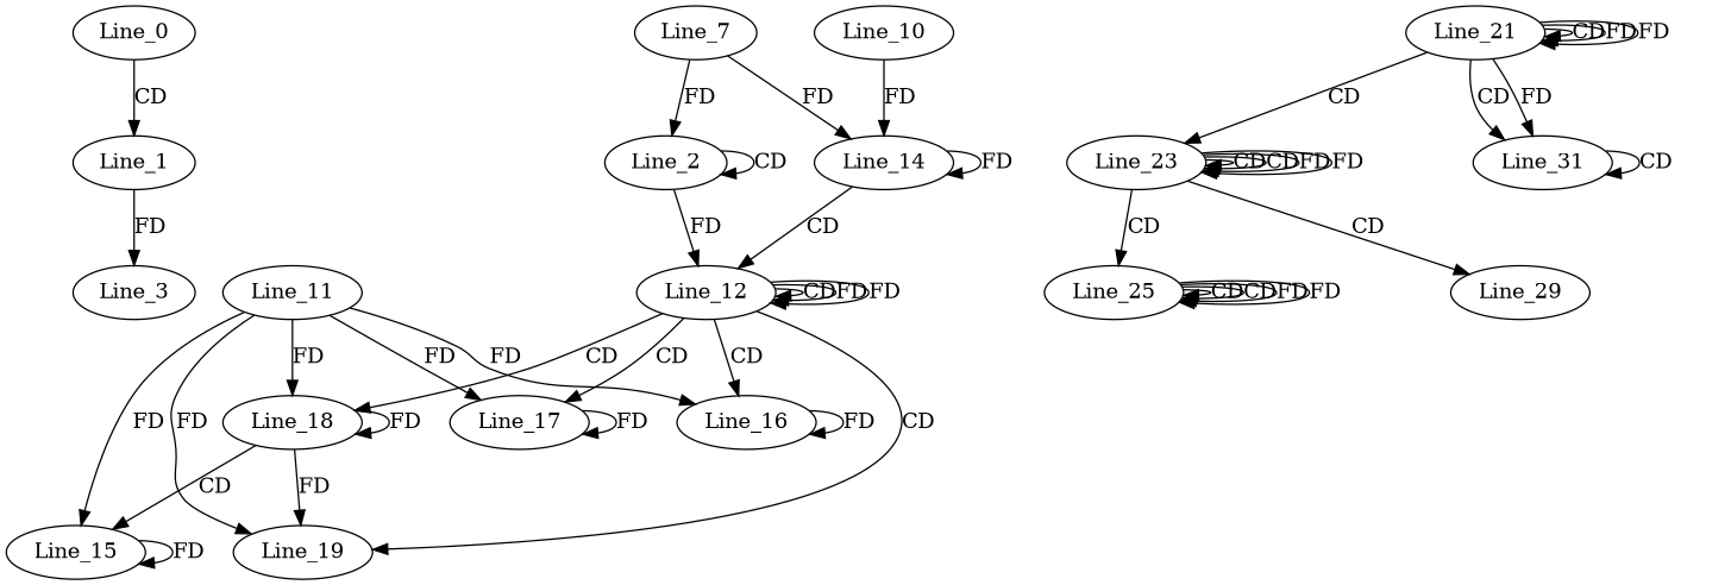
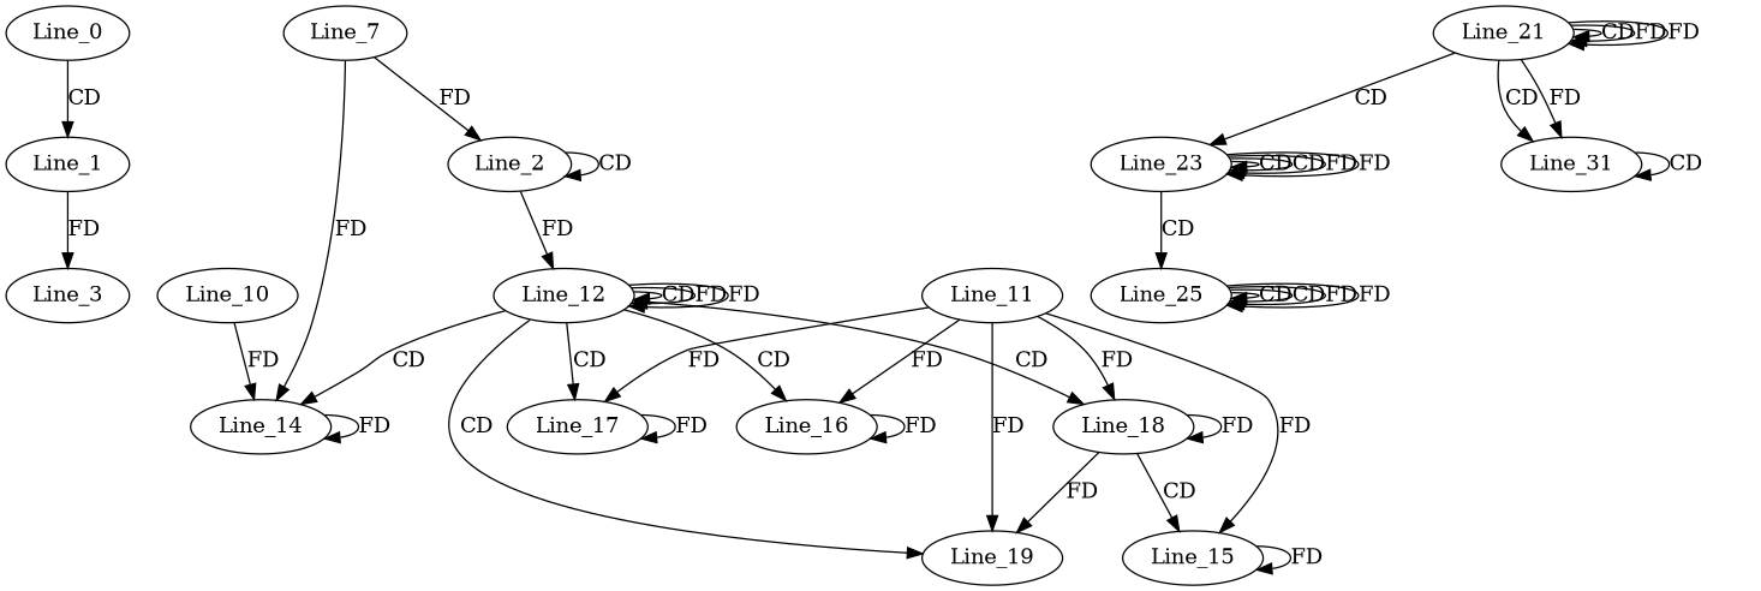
  digraph {
    Line_0
    Line_1
    Line_3
    n4 [label=Line_2]
    Line_12
    Line_14
    Line_16
    Line_17
    Line_18
    Line_19
    Line_7
    Line_15
    Line_10
    Line_11
    Line_21
    Line_23
    Line_31
    Line_25
-   Line_29
    Line_0 -> Line_1 [label=CD]
    Line_1 -> Line_3 [label=FD]
    n4 -> n4 [label=CD]
    n4 -> Line_12 [label=FD]
    Line_12 -> Line_12 [label=CD]
    Line_12 -> Line_12 [label=FD]
    Line_12 -> Line_12 [label=FD]
-   Line_14 -> Line_12 [label=CD]
+   Line_12 -> Line_14 [label=CD]
    Line_12 -> Line_16 [label=CD]
    Line_12 -> Line_17 [label=CD]
    Line_12 -> Line_18 [label=CD]
    Line_12 -> Line_19 [label=CD]
    Line_14 -> Line_14 [label=FD]
    Line_16 -> Line_16 [label=FD]
    Line_17 -> Line_17 [label=FD]
    Line_18 -> Line_18 [label=FD]
    Line_18 -> Line_19 [label=FD]
    Line_18 -> Line_15 [label=CD]
    Line_7 -> n4 [label=FD]
    Line_7 -> Line_14 [label=FD]
    Line_15 -> Line_15 [label=FD]
    Line_10 -> Line_14 [label=FD]
    Line_11 -> Line_16 [label=FD]
    Line_11 -> Line_17 [label=FD]
    Line_11 -> Line_18 [label=FD]
    Line_11 -> Line_19 [label=FD]
    Line_11 -> Line_15 [label=FD]
    Line_21 -> Line_21 [label=CD]
    Line_21 -> Line_21 [label=FD]
    Line_21 -> Line_21 [label=FD]
    Line_21 -> Line_23 [label=CD]
    Line_21 -> Line_31 [label=CD]
    Line_21 -> Line_31 [label=FD]
    Line_23 -> Line_23 [label=CD]
    Line_23 -> Line_23 [label=CD]
    Line_23 -> Line_23 [label=FD]
    Line_23 -> Line_23 [label=FD]
    Line_23 -> Line_25 [label=CD]
-   Line_23 -> Line_29 [label=CD]
    Line_31 -> Line_31 [label=CD]
    Line_25 -> Line_25 [label=CD]
    Line_25 -> Line_25 [label=CD]
    Line_25 -> Line_25 [label=FD]
    Line_25 -> Line_25 [label=FD]
  }
